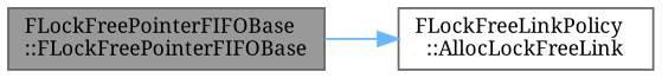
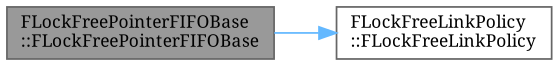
  digraph {
    rankdir=LR
    fontname="Noto Serif"
    node [fontname="Noto Serif" fontsize=10 shape=box style=filled]
    n1 [color=gray40 fillcolor=grey60 fontcolor=black height=0.2 label="FLockFreePointerFIFOBase\l::FLockFreePointerFIFOBase" width=0.4]
-   n2 [color=grey40 fillcolor=white height=0.2 label="FLockFreeLinkPolicy\l::AllocLockFreeLink" width=0.4]
+   n2 [color=grey40 fillcolor=white height=0.2 label="FLockFreeLinkPolicy\l::FLockFreeLinkPolicy" width=0.4]
    n1 -> n2 [color=steelblue1 fontname="Noto Serif" fontsize=10 labelfontname=Helvetica labelfontsize=10 style=solid]
  }
